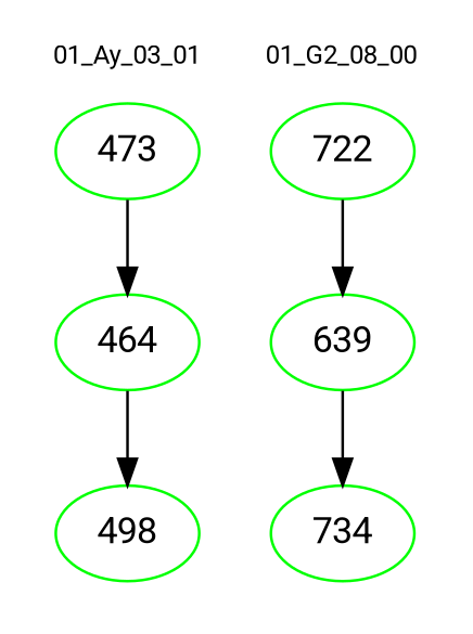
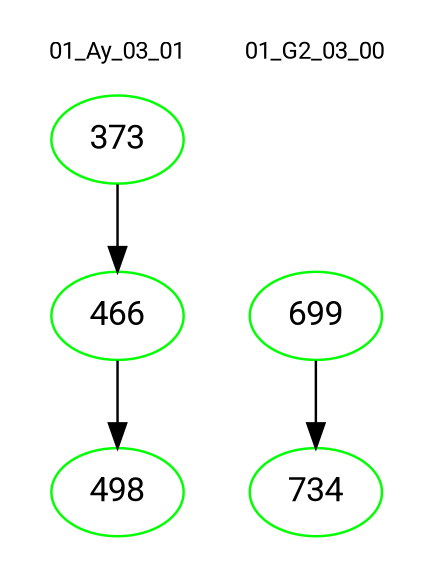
  digraph {
    fontname=Roboto
    node [color=green fontname=Roboto]
    edge [color=black fontname=Roboto]
-   n1 [label=473]
-   n2 [label=464]
+   n1 [label=373]
+   n2 [label=466]
    n3 [label=498]
-   n4 [label=722]
-   n5 [label=639]
+   n5 [label=699]
    n6 [label=734]
    subgraph cluster_1 {
      color=white
      fontsize=10
      label="01_Ay_03_01"
      n1
      n2
      n3
    }
    subgraph cluster_2 {
      color=white
      fontsize=10
-     label="01_G2_08_00"
-     n4
+     label="01_G2_03_00"
      n5
      n6
    }
    n1 -> n2
    n2 -> n3
-   n4 -> n5
    n5 -> n6
  }
